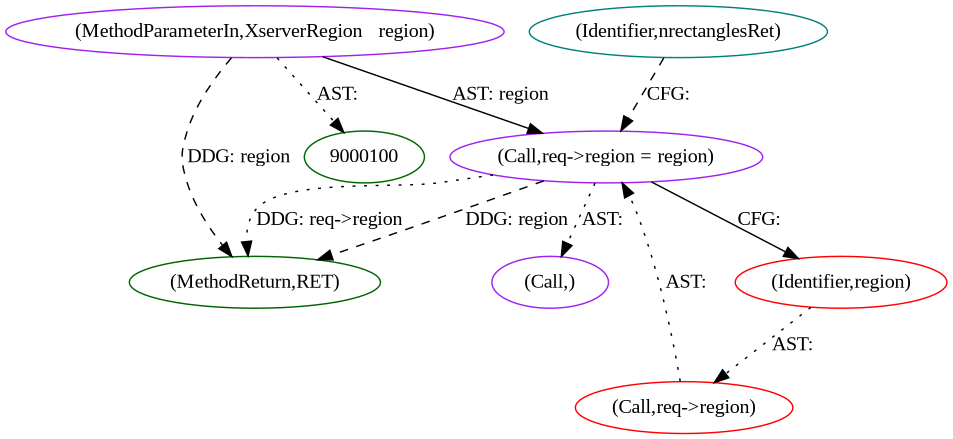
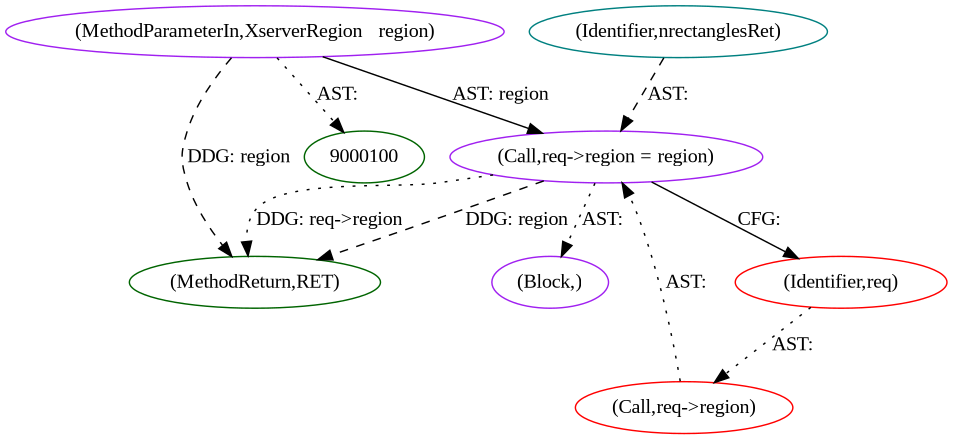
  digraph {
    fontname="Liberation Serif"
    node [color=purple fontname="Liberation Serif"]
    edge [fontname="Liberation Serif" style=dotted]
    n1 [label="(Call,req->region = region)"]
-   n2 [color=red label="(Identifier,region)"]
+   n2 [color=red label="(Identifier,req)"]
    n3 [color=darkgreen label="(MethodReturn,RET)"]
-   n4 [label="(Call,)"]
+   n4 [label="(Block,)"]
    n5 [color=red label="(Call,req->region)"]
    n6 [label="(MethodParameterIn,XserverRegion   region)"]
    n7 [color=darkgreen label=9000100]
    n8 [color=teal label="(Identifier,nrectanglesRet)"]
    n1 -> n2 [label="CFG: " style=solid]
    n1 -> n3 [label="DDG: req->region"]
    n1 -> n3 [label="DDG: region" style=dashed]
    n1 -> n4 [label="AST: "]
    n2 -> n5 [label="AST: "]
    n5 -> n1 [label="AST: "]
    n6 -> n1 [label="AST: region" style=solid]
    n6 -> n3 [label="DDG: region" style=dashed]
    n6 -> n7 [label="AST: "]
-   n8 -> n1 [label="CFG: " style=dashed]
+   n8 -> n1 [label="AST: " style=dashed]
  }
